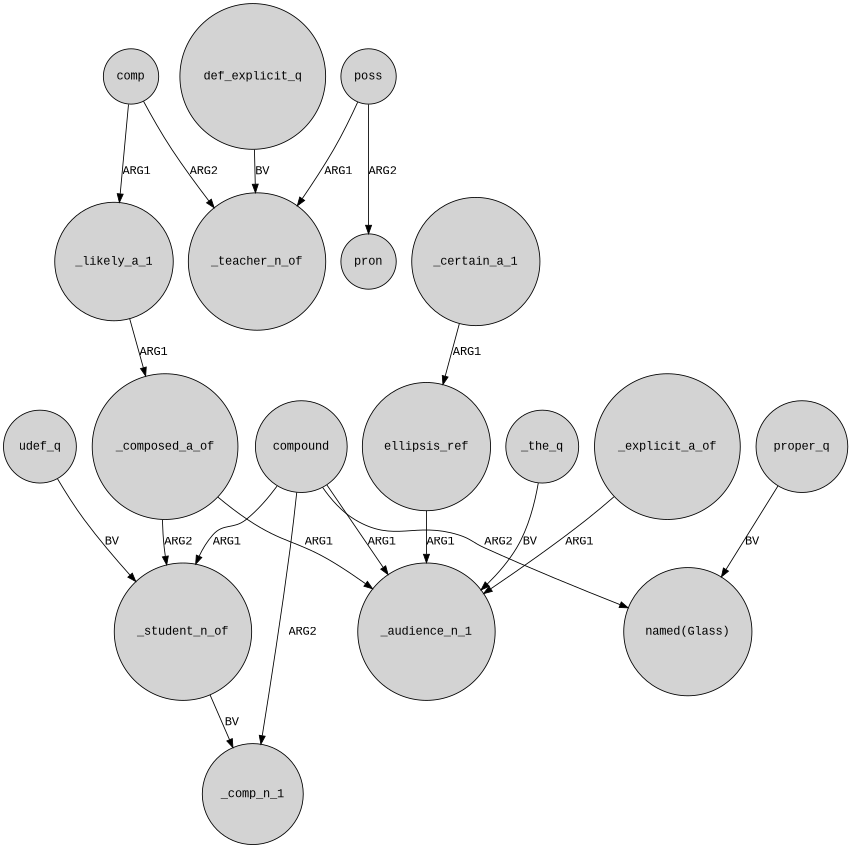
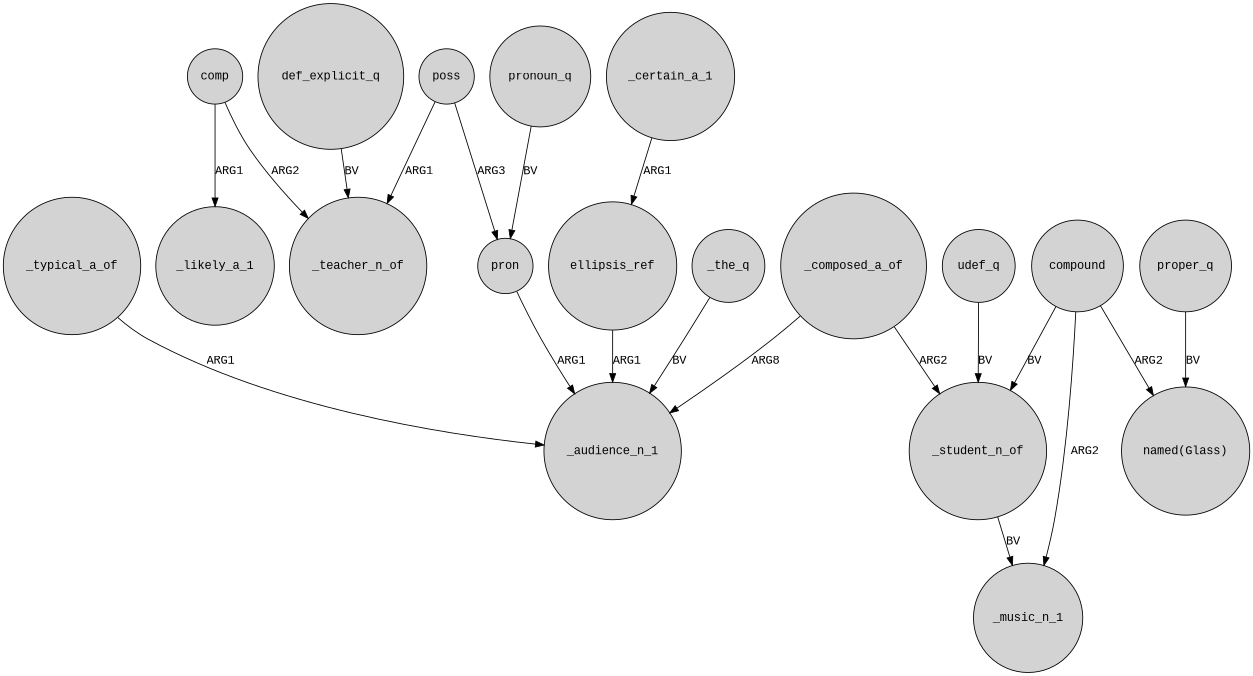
  digraph {
    fontname="Liberation Mono"
    node [fontname="Liberation Mono" shape=circle style=filled]
    edge [fontname="Liberation Mono"]
    comp
    _teacher_n_of
    _likely_a_1
    _composed_a_of
    _student_n_of
    _audience_n_1
-   _music_n_1 [label=_comp_n_1]
+   _music_n_1
    poss
    pron
    _certain_a_1
    ellipsis_ref
    udef_q
+   pronoun_q
    compound
    "named(Glass)"
    proper_q
    _the_q
-   _typical_a_of [label=_explicit_a_of]
+   _typical_a_of
    def_explicit_q
    comp -> _teacher_n_of [label=ARG2]
    comp -> _likely_a_1 [label=ARG1]
-   _likely_a_1 -> _composed_a_of [label=ARG1]
    _composed_a_of -> _student_n_of [label=ARG2]
-   _composed_a_of -> _audience_n_1 [label=ARG1]
+   _composed_a_of -> _audience_n_1 [label=ARG8]
    _student_n_of -> _music_n_1 [label=BV]
    poss -> _teacher_n_of [label=ARG1]
-   poss -> pron [label=ARG2]
+   poss -> pron [label=ARG3]
    _certain_a_1 -> ellipsis_ref [label=ARG1]
    ellipsis_ref -> _audience_n_1 [label=ARG1]
    udef_q -> _student_n_of [label=BV]
-   compound -> _student_n_of [label=ARG1]
-   compound -> _audience_n_1 [label=ARG1]
+   pronoun_q -> pron [label=BV]
+   compound -> _student_n_of [label=BV]
+   pron -> _audience_n_1 [label=ARG1]
    compound -> _music_n_1 [label=ARG2]
    compound -> "named(Glass)" [label=ARG2]
    proper_q -> "named(Glass)" [label=BV]
    _the_q -> _audience_n_1 [label=BV]
    _typical_a_of -> _audience_n_1 [label=ARG1]
    def_explicit_q -> _teacher_n_of [label=BV]
  }
